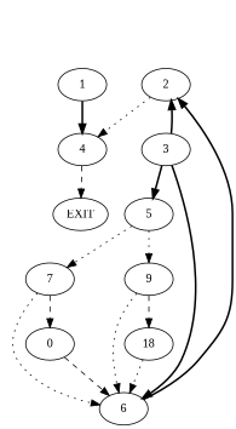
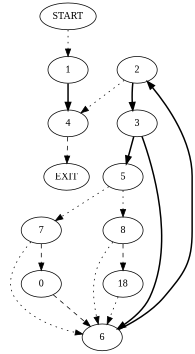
  digraph {
    fontname="Liberation Serif"
    node [fontname="Liberation Serif"]
    edge [fontname="Liberation Serif" style=dotted]
+   n1 [label=START]
    1
    4
    n4 [label=EXIT]
    2
    3
    5
    6
    7
-   8 [label=9]
+   8
    n11 [label=0]
    n12 [label=18]
+   n1 -> 1
    1 -> 4 [style=bold]
    4 -> n4 [style=dashed]
    2 -> 4
-   3 -> 2 [style=bold]
+   2 -> 3 [style=bold]
    3 -> 5 [style=bold]
    3 -> 6 [style=bold]
    5 -> 7
    5 -> 8
    6 -> 2 [style=bold]
    7 -> 6
    7 -> n11 [style=dashed]
    8 -> 6
    8 -> n12 [style=dashed]
    n11 -> 6 [style=dashed]
    n12 -> 6
  }
